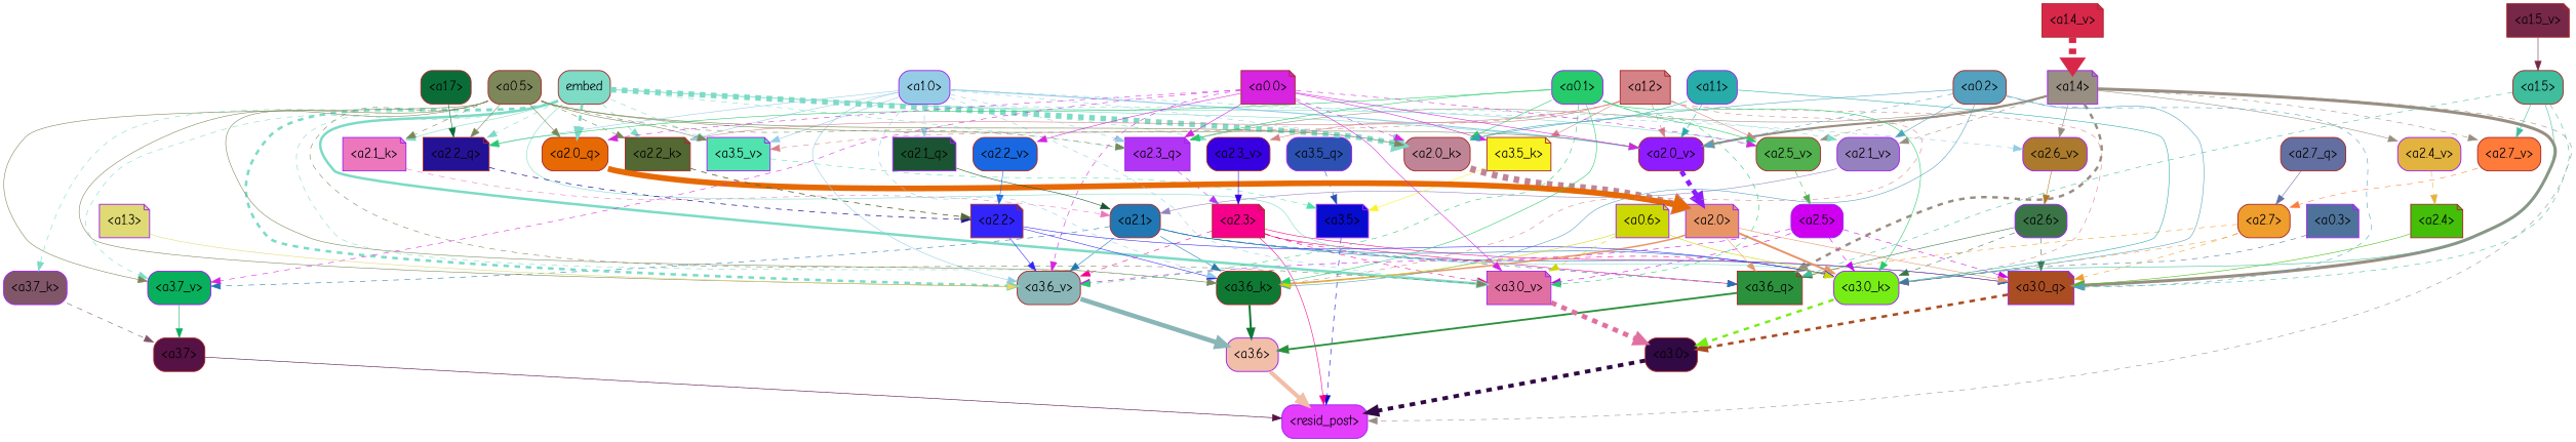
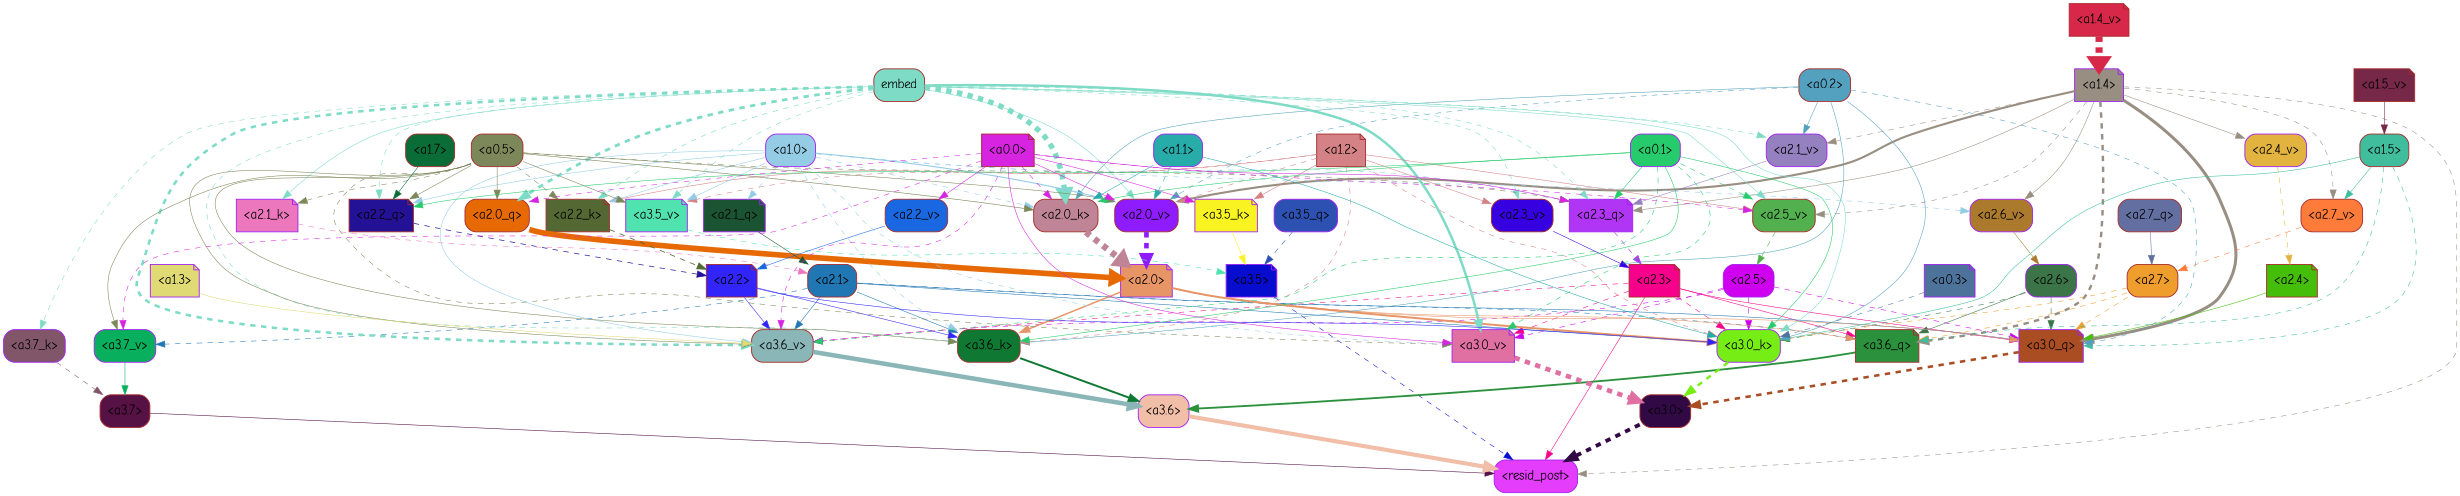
  strict digraph {
    fontname="Comic Neue"
    splines=true
    node [color=brown fontname="Comic Neue" shape=box style="filled, rounded"]
    edge [color="#7ddbc6" fontname="Comic Neue" penwidth=0.6 style=solid]
    "<a3.7>" [fillcolor="#561145"]
    "<resid_post>" [color=purple fillcolor="#e43dfc"]
    "<a3.6>" [color=purple fillcolor="#f1bea8"]
    "<a3.5>" [color=purple fillcolor="#070ccf" shape=note]
    "<a3.0>" [fillcolor="#310945"]
    "<a2.3>" [fillcolor="#f6008b" shape=note]
    "<a3.6_q>" [fillcolor="#2b913d" shape=note]
    "<a3.0_q>" [color=purple fillcolor="#ab4d23" shape=note]
    "<a3.0_k>" [color=purple fillcolor="#77ed16"]
    "<a3.6_v>" [fillcolor="#8ab6b7"]
    "<a3.0_v>" [color=purple fillcolor="#e170a2" shape=note]
    "<a1.4>" [color=purple fillcolor="#988e82" shape=note]
    "<a2.3_q>" [color=purple fillcolor="#b135f5" shape=note]
    "<a2.7_v>" [fillcolor="#fe7b3a"]
    "<a2.6_v>" [color=purple fillcolor="#ab7a2c"]
    "<a2.5_v>" [fillcolor="#52b04e"]
    "<a2.4_v>" [color=purple fillcolor="#e3b33f"]
    "<a2.1_v>" [color=purple fillcolor="#9581bf"]
    "<a2.0_v>" [fillcolor="#8f1cfe"]
    "<a2.7>" [fillcolor="#ef9d2c"]
    "<a2.6>" [color=purple fillcolor="#3b7547"]
    "<a2.5>" [color=purple fillcolor="#ce00ef"]
    "<a2.4>" [fillcolor="#44be09" shape=note]
    "<a2.1>" [fillcolor="#2077b3"]
    "<a2.0>" [color=purple fillcolor="#e79567" shape=note]
    "<a3.6_k>" [fillcolor="#0f7933"]
    "<a3.7_v>" [color=purple fillcolor="#08af5c"]
    "<a3.5_q>" [color=purple fillcolor="#2c51b2"]
    "<a3.7_k>" [color=purple fillcolor="#815669"]
-   "<a3.5_k>" [fillcolor="#f9f321" shape=note]
+   "<a3.5_k>" [color=purple fillcolor="#f9f321" shape=note]
    "<a3.5_v>" [color=purple fillcolor="#51e3af" shape=note]
    "<a1.5>" [fillcolor="#3fbd9d"]
    "<a0.2>" [fillcolor="#53a1be"]
    "<a2.0_k>" [fillcolor="#bf8596"]
    embed [fillcolor="#7ddbc6"]
    "<a2.2_q>" [fillcolor="#241296" shape=note]
    "<a2.0_q>" [fillcolor="#e76903"]
    "<a2.2_k>" [fillcolor="#536832" shape=note]
    "<a2.1_k>" [color=purple fillcolor="#ec77bd" shape=note]
    "<a2.3_v>" [fillcolor="#3600e1"]
    "<a2.2>" [fillcolor="#3225fb" shape=note]
    "<a2.2_v>" [fillcolor="#1968e2"]
    "<a1.2>" [fillcolor="#d48285" shape=note]
    "<a1.0>" [color=purple fillcolor="#94cce6"]
    "<a2.1_q>" [color=purple fillcolor="#1b5432" shape=note]
-   "<a0.6>" [color=purple fillcolor="#ccd801" shape=note]
    "<a0.5>" [fillcolor="#7c875a"]
    "<a0.1>" [color=purple fillcolor="#26cb6b"]
    "<a0.0>" [fillcolor="#d624e0" shape=note]
    "<a1.1>" [color=purple fillcolor="#27aca9"]
    "<a0.3>" [color=purple fillcolor="#4e739b" shape=note]
    "<a1.3>" [color=purple fillcolor="#dfda74" shape=note]
    "<a2.7_q>" [fillcolor="#636fa0"]
    "<a1.7>" [fillcolor="#0a6d37"]
    "<a1.5_v>" [fillcolor="#772748" shape=note]
    "<a1.4_v>" [fillcolor="#d72849" shape=note]
    "<a3.7>" -> "<resid_post>" [color="#561145" penwidth=0.6239100098609924]
    "<a3.6>" -> "<resid_post>" [color="#f1bea8" penwidth=4.569062113761902 style=""]
    "<a3.5>" -> "<resid_post>" [color="#070ccf" style=dashed]
    "<a3.0>" -> "<resid_post>" [color="#310945" penwidth=4.283544182777405 style=dashed]
    "<a2.3>" -> "<resid_post>" [color="#f6008b"]
    "<a2.3>" -> "<a3.6_q>" [color="#f6008b"]
    "<a2.3>" -> "<a3.0_q>" [color="#f6008b"]
    "<a2.3>" -> "<a3.0_k>" [color="#f6008b" style=dashed]
    "<a2.3>" -> "<a3.6_v>" [color="#f6008b" style=dashed]
    "<a2.3>" -> "<a3.0_v>" [color="#f6008b" style=dashed]
    "<a3.6_q>" -> "<a3.6>" [color="#2b913d" penwidth=2.03758105635643]
    "<a3.0_q>" -> "<a3.0>" [color="#ab4d23" penwidth=2.8638100624084473 style=dashed]
    "<a3.0_k>" -> "<a3.0>" [color="#77ed16" penwidth=2.6274144649505615 style=dashed]
    "<a3.6_v>" -> "<a3.6>" [color="#8ab6b7" penwidth=5.002329230308533]
    "<a3.0_v>" -> "<a3.0>" [color="#e170a2" penwidth=5.188832879066467 style=dashed]
    "<a1.4>" -> "<resid_post>" [color="#988e82" style=dashed]
    "<a1.4>" -> "<a3.6_q>" [color="#988e82" penwidth=2.6908124685287476 style=dashed]
    "<a1.4>" -> "<a3.0_q>" [color="#988e82" penwidth=3.32076895236969]
    "<a1.4>" -> "<a2.3_q>" [color="#988e82"]
    "<a1.4>" -> "<a2.7_v>" [color="#988e82" style=dashed]
    "<a1.4>" -> "<a2.6_v>" [color="#988e82"]
    "<a1.4>" -> "<a2.5_v>" [color="#988e82" style=dashed]
    "<a1.4>" -> "<a2.4_v>" [color="#988e82"]
    "<a1.4>" -> "<a2.1_v>" [color="#988e82" style=dashed]
    "<a1.4>" -> "<a2.0_v>" [color="#988e82" penwidth=2.3065454959869385]
    "<a2.3_q>" -> "<a2.3>" [color="#b135f5" style=dashed]
    "<a2.7_v>" -> "<a2.7>" [color="#fe7b3a" style=dashed]
    "<a2.6_v>" -> "<a2.6>" [color="#ab7a2c"]
    "<a2.5_v>" -> "<a2.5>" [color="#52b04e" style=dashed]
    "<a2.4_v>" -> "<a2.4>" [color="#e3b33f" style=dashed]
-   "<a2.1_v>" -> "<a2.1>" [color="#9581bf"]
+   "<a2.1_v>" -> "<a2.3_q>" [color="#9581bf"]
    "<a2.0_v>" -> "<a2.0>" [color="#8f1cfe" penwidth=5.12138295173645 style=dashed]
    "<a2.7>" -> "<a3.6_q>" [color="#ef9d2c" style=dashed]
    "<a2.7>" -> "<a3.0_q>" [color="#ef9d2c" style=dashed]
    "<a2.7>" -> "<a3.0_k>" [color="#ef9d2c" style=dashed]
    "<a2.6>" -> "<a3.6_q>" [color="#3b7547"]
    "<a2.6>" -> "<a3.0_q>" [color="#3b7547" style=dashed]
    "<a2.6>" -> "<a3.0_k>" [color="#3b7547" style=dashed]
    "<a2.5>" -> "<a3.0_q>" [color="#ce00ef" style=dashed]
    "<a2.5>" -> "<a3.0_k>" [color="#ce00ef" style=dashed]
    "<a2.5>" -> "<a3.6_v>" [color="#ce00ef" style=dashed]
    "<a2.5>" -> "<a3.0_v>" [color="#ce00ef" style=dashed]
    "<a2.4>" -> "<a3.0_q>" [color="#44be09"]
    "<a2.1>" -> "<a3.6_q>" [color="#2077b3" style=dashed]
    "<a2.1>" -> "<a3.0_q>" [color="#2077b3"]
    "<a2.1>" -> "<a3.0_k>" [color="#2077b3"]
    "<a2.1>" -> "<a3.6_v>" [color="#2077b3"]
    "<a2.1>" -> "<a3.6_k>" [color="#2077b3"]
    "<a2.1>" -> "<a3.7_v>" [color="#2077b3" style=dashed]
    "<a2.0>" -> "<a3.6_q>" [color="#e79567"]
    "<a2.0>" -> "<a3.0_q>" [color="#e79567"]
    "<a2.0>" -> "<a3.0_k>" [color="#e79567" penwidth=2.182972814887762]
    "<a2.0>" -> "<a3.6_k>" [color="#e79567" penwidth=1.6254686117172241]
    "<a3.6_k>" -> "<a3.6>" [color="#0f7933" penwidth=2.174198240041733]
    "<a3.7_v>" -> "<a3.7>" [color="#08af5c"]
    "<a3.5_q>" -> "<a3.5>" [color="#2c51b2" style=dashed]
    "<a3.7_k>" -> "<a3.7>" [color="#815669" style=dashed]
    "<a3.5_k>" -> "<a3.5>" [color="#f9f321" style=""]
    "<a3.5_v>" -> "<a3.5>" [color="#51e3af" style=dashed]
    "<a1.5>" -> "<a3.6_q>" [color="#3fbd9d" style=dashed]
    "<a1.5>" -> "<a3.0_q>" [color="#3fbd9d" style=dashed]
    "<a1.5>" -> "<a3.0_k>" [color="#3fbd9d"]
    "<a1.5>" -> "<a2.7_v>" [color="#3fbd9d"]
    "<a0.2>" -> "<a3.0_q>" [color="#53a1be" style=dashed]
    "<a0.2>" -> "<a3.0_k>" [color="#53a1be"]
    "<a0.2>" -> "<a2.1_v>" [color="#53a1be"]
    "<a0.2>" -> "<a2.0_v>" [color="#53a1be" style=dashed]
    "<a0.2>" -> "<a3.6_k>" [color="#53a1be"]
    "<a0.2>" -> "<a2.0_k>" [color="#53a1be"]
    "<a2.0_k>" -> "<a2.0>" [color="#bf8596" penwidth=7.056803464889526 style=dashed]
    embed -> "<a3.0_k>"
    embed -> "<a3.6_v>" [penwidth=2.809220314025879 style=dashed]
    embed -> "<a3.0_v>" [penwidth=2.754121422767639]
    embed -> "<a2.3_q>" [style=dashed]
    embed -> "<a2.5_v>"
    embed -> "<a2.1_v>" [style=dashed]
    embed -> "<a2.0_v>"
    embed -> "<a3.6_k>" [style=dashed]
-   embed -> "<a3.7_v>" [style=dashed]
    embed -> "<a3.7_k>" [style=dashed]
    embed -> "<a3.5_v>" [style=dashed]
    embed -> "<a2.0_k>" [penwidth=5.977519929409027 style=dashed]
    embed -> "<a2.2_q>" [style=dashed]
    embed -> "<a2.0_q>" [penwidth=3.102177858352661 style=dashed]
    embed -> "<a2.2_k>" [penwidth=0.6805839538574219 style=dashed]
    embed -> "<a2.1_k>"
    embed -> "<a2.3_v>" [style=dashed]
    "<a2.2_q>" -> "<a2.2>" [color="#241296" penwidth=0.7585353851318359 style=dashed]
    "<a2.0_q>" -> "<a2.0>" [color="#e76903" penwidth=6.189085364341736]
    "<a2.2_k>" -> "<a2.2>" [color="#536832" penwidth=0.87534499168396 style=dashed]
    "<a2.1_k>" -> "<a2.1>" [color="#ec77bd" style=dashed]
    "<a2.3_v>" -> "<a2.3>" [color="#3600e1"]
    "<a2.2>" -> "<a3.0_k>" [color="#3225fb" penwidth=0.6065438985824585]
    "<a2.2>" -> "<a3.6_v>" [color="#3225fb"]
    "<a2.2>" -> "<a3.6_k>" [color="#3225fb"]
    "<a2.2_v>" -> "<a2.2>" [color="#1968e2"]
    "<a1.2>" -> "<a3.0_k>" [color="#d48285" style=dashed]
    "<a1.2>" -> "<a2.5_v>" [color="#d48285"]
    "<a1.2>" -> "<a2.0_v>" [color="#d48285" style=dashed]
    "<a1.2>" -> "<a3.6_k>" [color="#d48285" style=dashed]
    "<a1.2>" -> "<a3.5_k>" [color="#d48285"]
    "<a1.2>" -> "<a3.5_v>" [color="#d48285" style=dashed]
    "<a1.2>" -> "<a2.2_k>" [color="#d48285"]
    "<a1.2>" -> "<a2.3_v>" [color="#d48285"]
    "<a1.0>" -> "<a3.6_v>" [color="#94cce6"]
    "<a1.0>" -> "<a3.0_v>" [color="#94cce6" style=dashed]
    "<a1.0>" -> "<a2.3_q>" [color="#94cce6" style=dashed]
    "<a1.0>" -> "<a2.6_v>" [color="#94cce6" style=dashed]
    "<a1.0>" -> "<a2.0_v>" [color="#94cce6" penwidth=1.2192587852478027]
    "<a1.0>" -> "<a3.6_k>" [color="#94cce6" style=dashed]
    "<a1.0>" -> "<a3.5_v>" [color="#94cce6"]
    "<a1.0>" -> "<a2.0_k>" [color="#94cce6" style=dashed]
    "<a1.0>" -> "<a2.2_q>" [color="#94cce6"]
    "<a1.0>" -> "<a2.2_k>" [color="#94cce6"]
    "<a1.0>" -> "<a2.1_q>" [color="#94cce6" style=dashed]
    "<a2.1_q>" -> "<a2.1>" [color="#1b5432"]
-   "<a0.6>" -> "<a3.0_k>" [color="#ccd801"]
-   "<a0.6>" -> "<a3.0_v>" [color="#ccd801" style=dashed]
-   "<a0.6>" -> "<a3.6_k>" [color="#ccd801"]
    "<a0.5>" -> "<a3.6_v>" [color="#7c875a"]
    "<a0.5>" -> "<a3.0_v>" [color="#7c875a" penwidth=0.6120390892028809 style=dashed]
    "<a0.5>" -> "<a2.3_q>" [color="#7c875a" style=dashed]
    "<a0.5>" -> "<a2.0_v>" [color="#7c875a"]
    "<a0.5>" -> "<a3.6_k>" [color="#7c875a"]
    "<a0.5>" -> "<a3.7_v>" [color="#7c875a"]
    "<a0.5>" -> "<a3.5_v>" [color="#7c875a"]
    "<a0.5>" -> "<a2.0_k>" [color="#7c875a" penwidth=0.658348560333252]
    "<a0.5>" -> "<a2.2_q>" [color="#7c875a"]
    "<a0.5>" -> "<a2.0_q>" [color="#7c875a"]
    "<a0.5>" -> "<a2.2_k>" [color="#7c875a" style=dashed]
    "<a0.5>" -> "<a2.1_k>" [color="#7c875a" style=dashed]
    "<a0.1>" -> "<a3.0_k>" [color="#26cb6b"]
    "<a0.1>" -> "<a3.6_v>" [color="#26cb6b" style=dashed]
    "<a0.1>" -> "<a3.0_v>" [color="#26cb6b" style=dashed]
    "<a0.1>" -> "<a2.3_q>" [color="#26cb6b"]
-   "<a0.1>" -> "<a2.5_v>" [color="#26cb6b"]
+   "<a0.1>" -> "<a2.5_v>" [color="#26cb6b" style=dashed]
    "<a0.1>" -> "<a3.6_k>" [color="#26cb6b"]
    "<a0.1>" -> "<a2.0_k>" [color="#26cb6b"]
    "<a0.1>" -> "<a2.2_q>" [color="#26cb6b"]
    "<a0.0>" -> "<a3.6_v>" [color="#d624e0" style=dashed]
    "<a0.0>" -> "<a3.0_v>" [color="#d624e0"]
    "<a0.0>" -> "<a2.3_q>" [color="#d624e0"]
    "<a0.0>" -> "<a2.5_v>" [color="#d624e0" style=dashed]
    "<a0.0>" -> "<a2.0_v>" [color="#d624e0"]
    "<a0.0>" -> "<a3.7_v>" [color="#d624e0" style=dashed]
    "<a0.0>" -> "<a3.5_k>" [color="#d624e0"]
    "<a0.0>" -> "<a2.0_k>" [color="#d624e0" style=dashed]
    "<a0.0>" -> "<a2.0_q>" [color="#d624e0" style=dashed]
    "<a0.0>" -> "<a2.2_v>" [color="#d624e0"]
    "<a1.1>" -> "<a3.0_k>" [color="#27aca9"]
    "<a1.1>" -> "<a2.0_v>" [color="#27aca9" style=dashed]
    "<a1.1>" -> "<a2.0_k>" [color="#27aca9"]
    "<a0.3>" -> "<a3.0_k>" [color="#4e739b" style=dashed]
    "<a1.3>" -> "<a3.6_v>" [color="#dfda74" style=""]
    "<a2.7_q>" -> "<a2.7>" [color="#636fa0"]
    "<a1.7>" -> "<a2.2_q>" [color="#0a6d37"]
    "<a1.5_v>" -> "<a1.5>" [color="#772748"]
    "<a1.4_v>" -> "<a1.4>" [color="#d72849" penwidth=7.850657939910889 style=dashed]
  }
